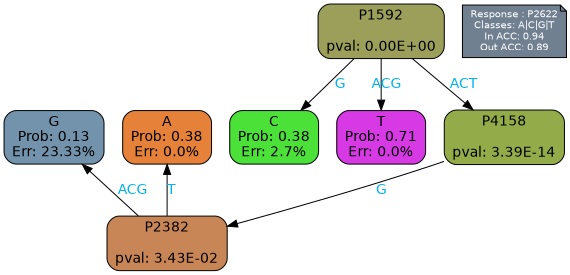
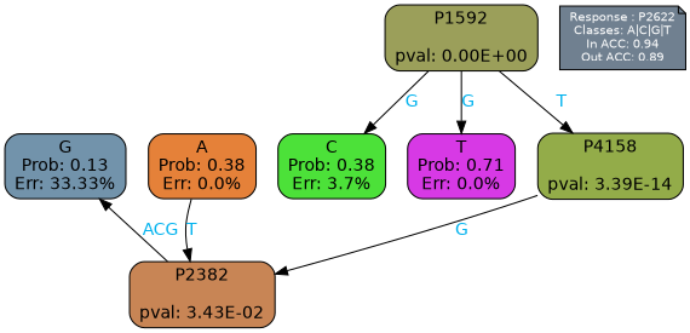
  digraph {
    ranksep=equally
    splines=polylines
    node [color=black fontname=helvetica shape=box style="filled, rounded"]
    edge [fontcolor=deepskyblue2 fontname=helvetica]
-   n1 [fillcolor="#7293ab" label="G\nProb: 0.13\nErr: 23.33%"]
+   n1 [fillcolor="#7293ab" label="G\nProb: 0.13\nErr: 33.33%"]
    n2 [fillcolor="#e58139" label="A\nProb: 0.38\nErr: 0.0%"]
-   n3 [fillcolor="#4ce139" label="C\nProb: 0.38\nErr: 2.7%"]
+   n3 [fillcolor="#4ce139" label="C\nProb: 0.38\nErr: 3.7%"]
    n4 [fillcolor="#d739e5" label="T\nProb: 0.71\nErr: 0.0%"]
    n5 [align=left fillcolor=slategray fontcolor=white fontsize=10 label="Response : P2622\nClasses: A|C|G|T\nIn ACC: 0.94\nOut ACC: 0.89\n" shape=note style=filled]
    n6 [fillcolor="#9b9f5a" label="P1592\n\npval: 0.00E+00"]
    n7 [fillcolor="#93ac49" label="P4158\n\npval: 3.39E-14"]
    n8 [fillcolor="#c88555" label="P2382\n\npval: 3.43E-02"]
    subgraph sub_1 {
      rank=same
      n1
      n2
      n3
      n4
    }
    subgraph sub_2 {
      rank=same
      n5
      n6
    }
    n6 -> n3 [label=G]
-   n6 -> n4 [label=ACG]
-   n6 -> n7 [label=ACT]
+   n6 -> n4 [label=G]
+   n6 -> n7 [label=T]
    n7 -> n8 [label=G]
    n8 -> n1 [label=ACG]
-   n8 -> n2 [label=T]
+   n2 -> n8 [label=T]
  }
